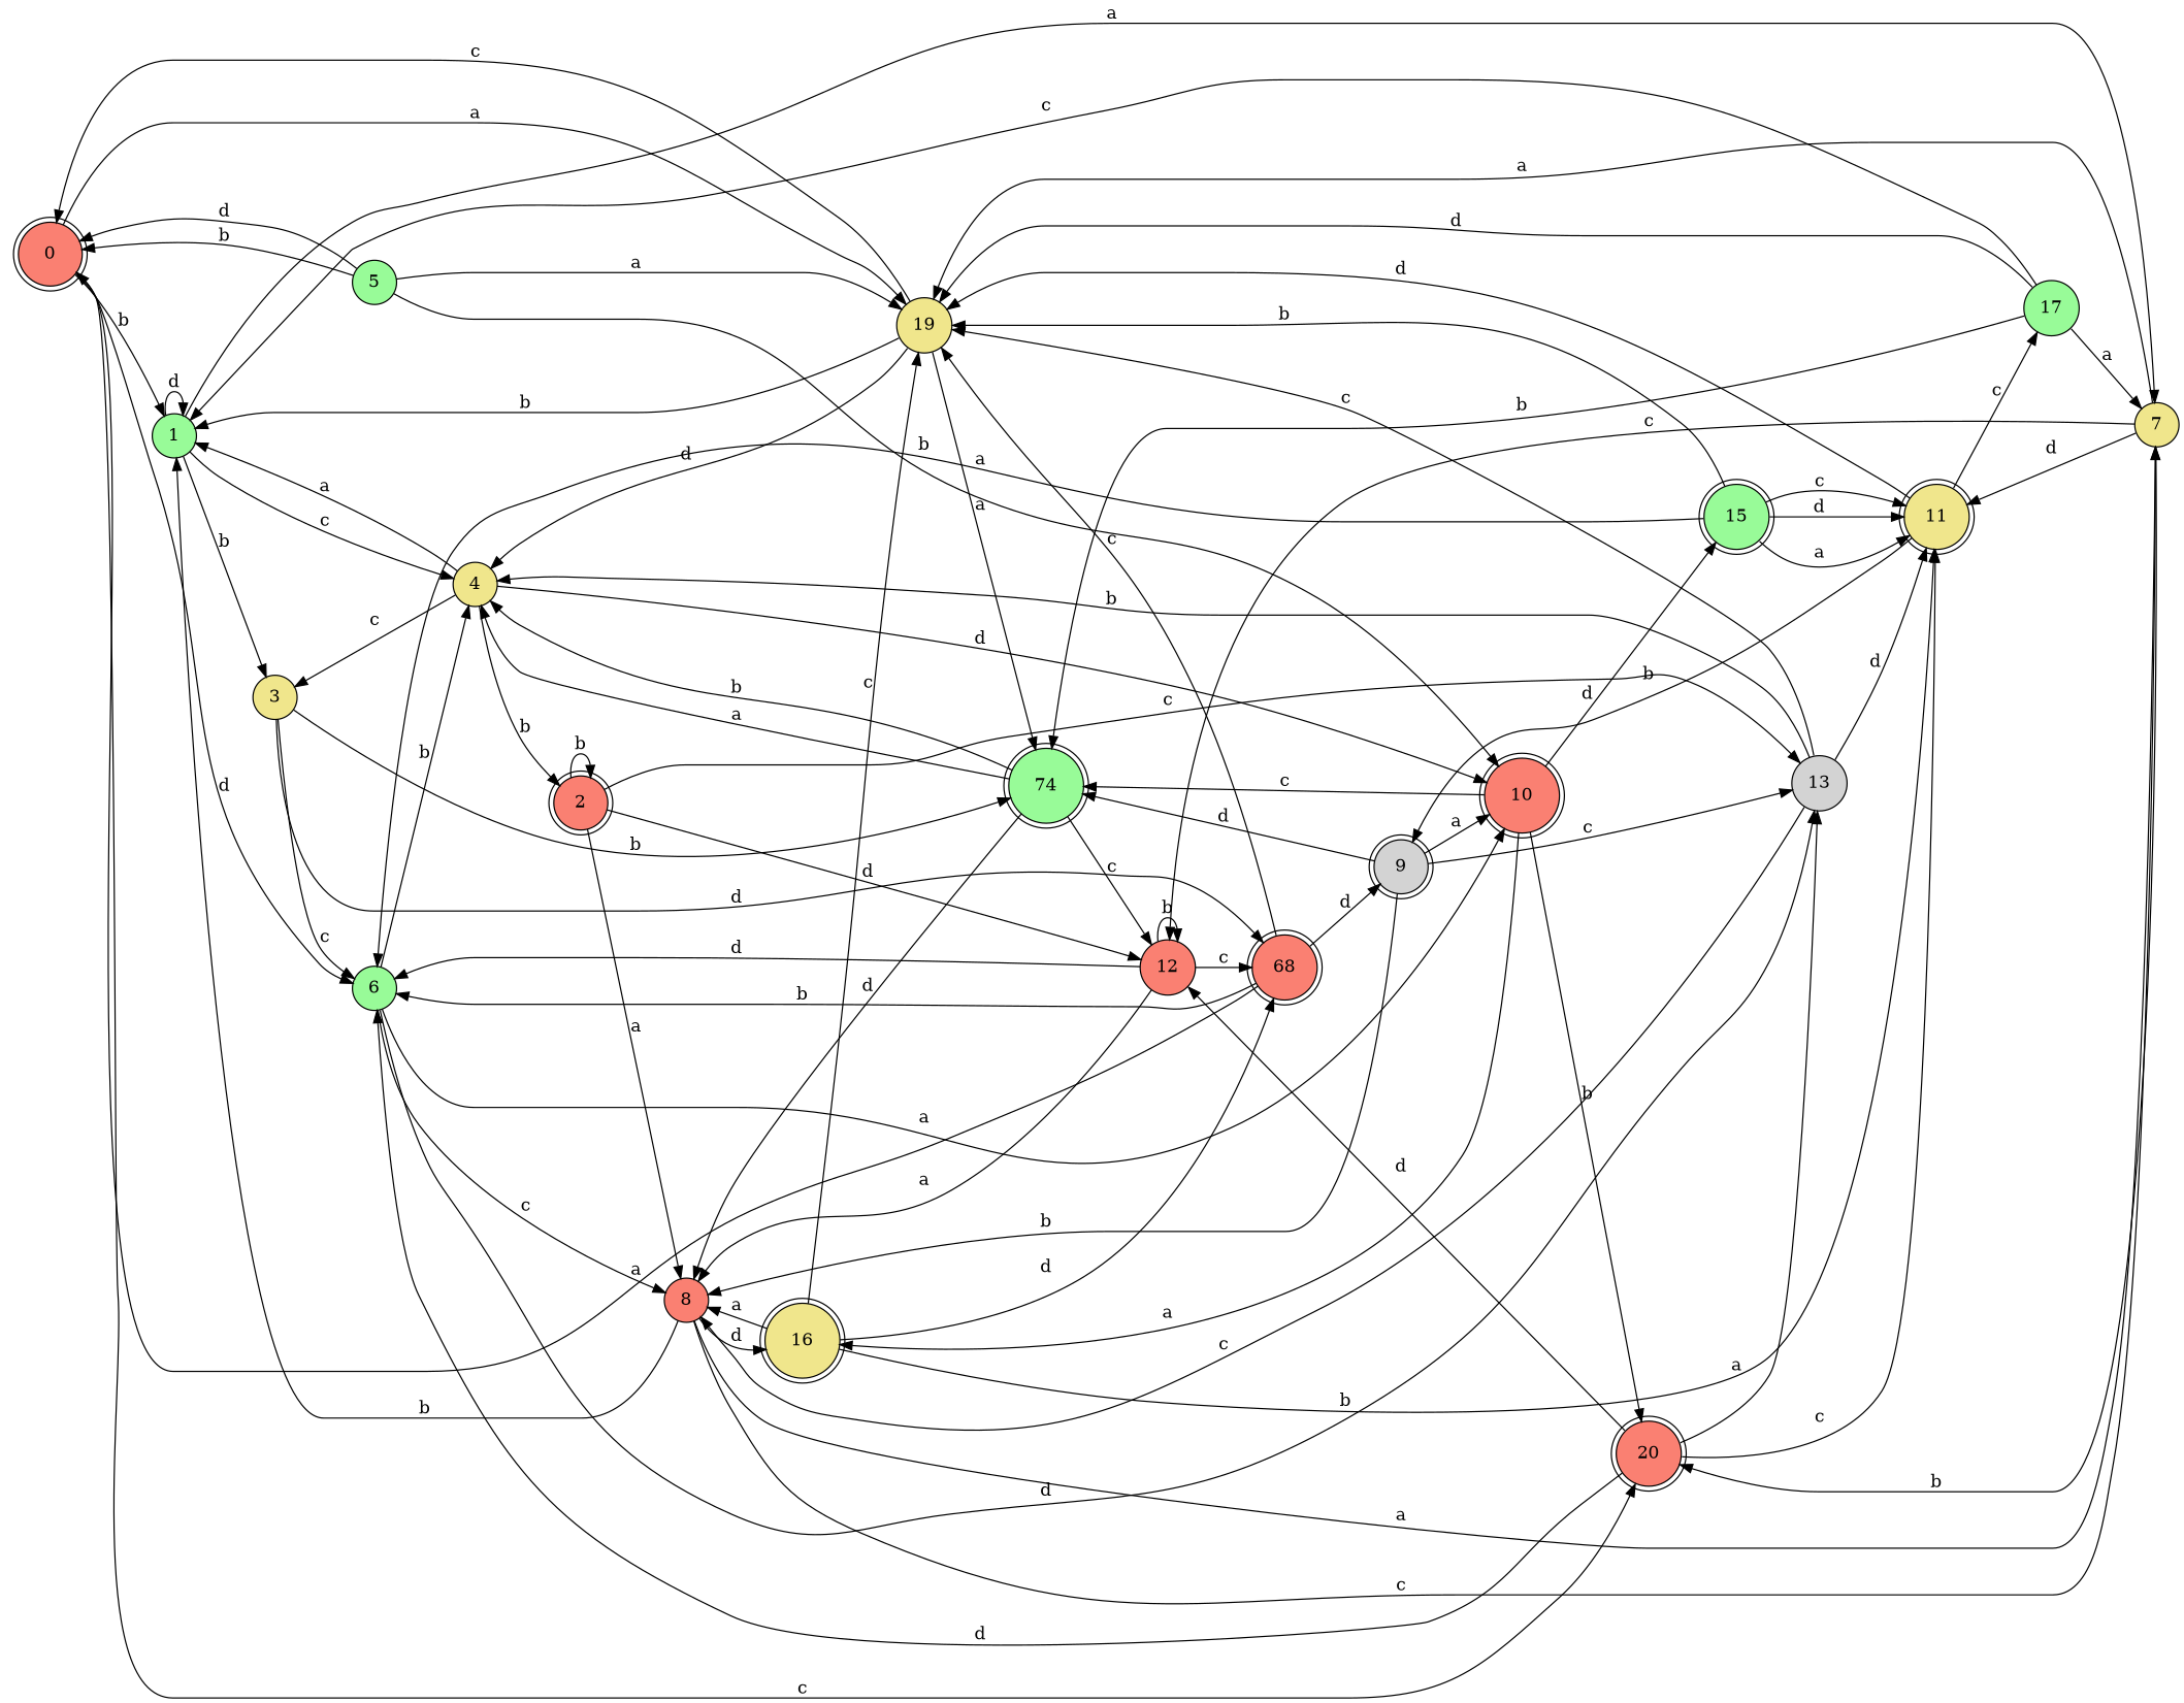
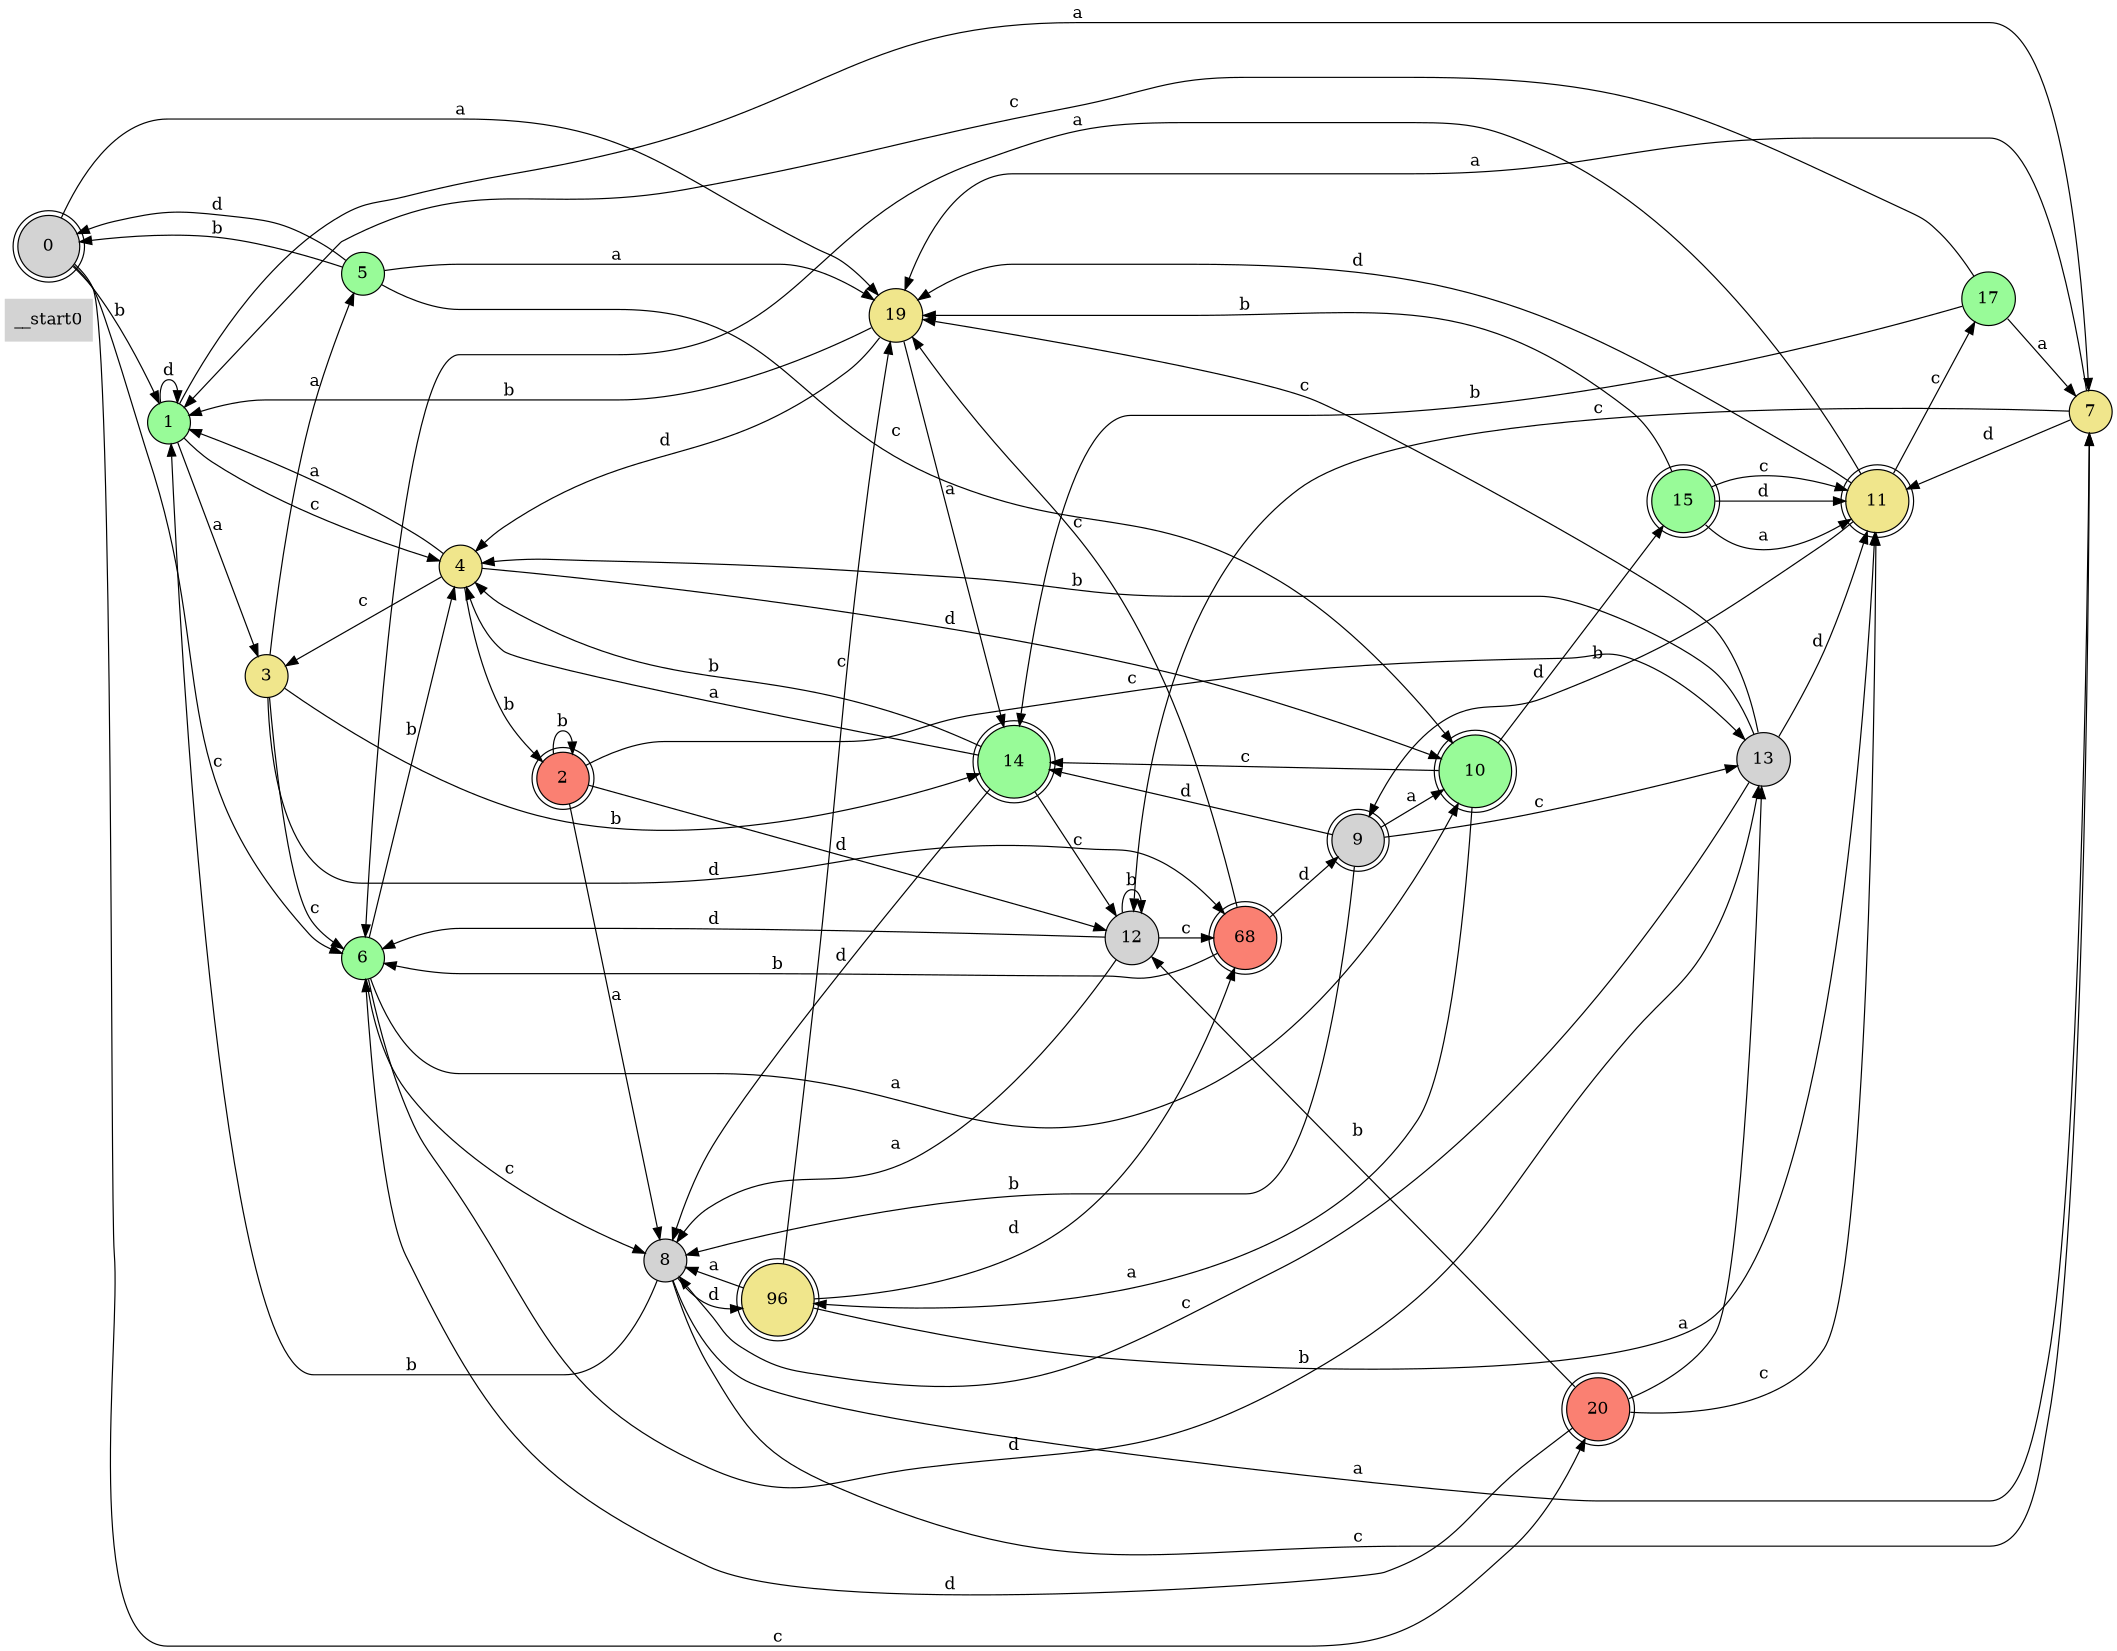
  digraph {
    rankdir=LR
    node [fillcolor=palegreen shape=circle style=filled color=black]
-   n2 [fillcolor=salmon label=0 shape=doublecircle style="rounded,filled"]
+   __start0 [fillcolor=lightgrey shape=none color=""]
+   n2 [fillcolor=lightgrey label=0 shape=doublecircle style="rounded,filled"]
    n3 [label=1]
    n4 [label=6]
    n5 [fillcolor=khaki label=19]
    n6 [fillcolor=salmon label=20 shape=doublecircle style="rounded,filled"]
    n7 [fillcolor=khaki label=3]
    n8 [fillcolor=khaki label=4]
    n9 [fillcolor=khaki label=7]
-   n10 [fillcolor=salmon label=8]
+   n10 [fillcolor=lightgrey label=8]
    n11 [fillcolor=lightgrey label=13]
-   n12 [fillcolor=salmon label=10 shape=doublecircle style="rounded,filled"]
-   n13 [label=74 shape=doublecircle style="rounded,filled"]
-   n14 [fillcolor=salmon label=12]
+   n12 [label=10 shape=doublecircle style="rounded,filled"]
+   n13 [label=14 shape=doublecircle style="rounded,filled"]
+   n14 [fillcolor=lightgrey label=12]
    n15 [fillcolor=khaki label=11 shape=doublecircle style="rounded,filled"]
    n16 [label=5]
    n17 [fillcolor=salmon label=68 shape=doublecircle style="rounded,filled"]
    n18 [fillcolor=salmon label=2 shape=doublecircle style="rounded,filled"]
-   n19 [fillcolor=khaki label=16 shape=doublecircle style="rounded,filled"]
+   n19 [fillcolor=khaki label=96 shape=doublecircle style="rounded,filled"]
    n20 [fillcolor=lightgrey label=9 shape=doublecircle style="rounded,filled"]
    n21 [label=15 shape=doublecircle style="rounded,filled"]
    n22 [label=17]
    n2 -> n3 [label=b]
-   n2 -> n4 [label=d]
+   n2 -> n4 [label=c]
    n2 -> n5 [label=a]
    n2 -> n6 [label=c]
    n3 -> n3 [label=d]
-   n3 -> n7 [label=b]
+   n3 -> n7 [label=a]
    n3 -> n8 [label=c]
    n3 -> n9 [label=a]
    n4 -> n8 [label=b]
    n4 -> n10 [label=c]
    n4 -> n11 [label=d]
    n4 -> n12 [label=a]
-   n5 -> n2 [label=c]
    n5 -> n3 [label=b]
    n5 -> n8 [label=d]
    n5 -> n13 [label=a]
    n6 -> n4 [label=d]
    n6 -> n11 [label=a]
-   n6 -> n14 [label=d]
+   n6 -> n14 [label=b]
    n6 -> n15 [label=c]
    n7 -> n4 [label=c]
    n7 -> n13 [label=b]
+   n7 -> n16 [label=a]
    n7 -> n17 [label=d]
    n8 -> n3 [label=a]
    n8 -> n7 [label=c]
    n8 -> n12 [label=d]
    n8 -> n18 [label=b]
    n9 -> n5 [label=a]
-   n9 -> n6 [label=b]
    n9 -> n14 [label=c]
    n9 -> n15 [label=d]
    n10 -> n3 [label=b]
    n10 -> n9 [label=a]
    n10 -> n9 [label=c]
    n10 -> n19 [label=d]
    n11 -> n5 [label=c]
    n11 -> n8 [label=b]
    n11 -> n10 [label=c]
    n11 -> n15 [label=d]
-   n12 -> n6 [label=b]
    n12 -> n13 [label=c]
    n12 -> n19 [label=a]
    n12 -> n21 [label=d]
    n13 -> n8 [label=a]
    n13 -> n8 [label=b]
    n13 -> n10 [label=d]
    n13 -> n14 [label=c]
    n14 -> n4 [label=d]
    n14 -> n10 [label=a]
    n14 -> n14 [label=b]
    n14 -> n17 [label=c]
-   n21 -> n4 [label=a]
+   n15 -> n4 [label=a]
    n15 -> n5 [label=d]
    n15 -> n20 [label=b]
    n15 -> n22 [label=c]
    n16 -> n2 [label=b]
    n16 -> n2 [label=d]
    n16 -> n5 [label=a]
-   n16 -> n12 [label=b]
-   n17 -> n2 [label=a]
+   n16 -> n12 [label=c]
    n17 -> n4 [label=b]
    n17 -> n5 [label=c]
    n17 -> n20 [label=d]
    n18 -> n10 [label=a]
    n18 -> n11 [label=c]
    n18 -> n14 [label=d]
    n18 -> n18 [label=b]
    n19 -> n5 [label=c]
    n19 -> n10 [label=a]
    n19 -> n15 [label=b]
    n19 -> n17 [label=d]
    n20 -> n10 [label=b]
    n20 -> n11 [label=c]
    n20 -> n12 [label=a]
    n20 -> n13 [label=d]
    n21 -> n5 [label=b]
    n21 -> n15 [label=a]
    n21 -> n15 [label=c]
    n21 -> n15 [label=d]
    n22 -> n3 [label=c]
-   n22 -> n5 [label=d]
    n22 -> n9 [label=a]
    n22 -> n13 [label=b]
  }
